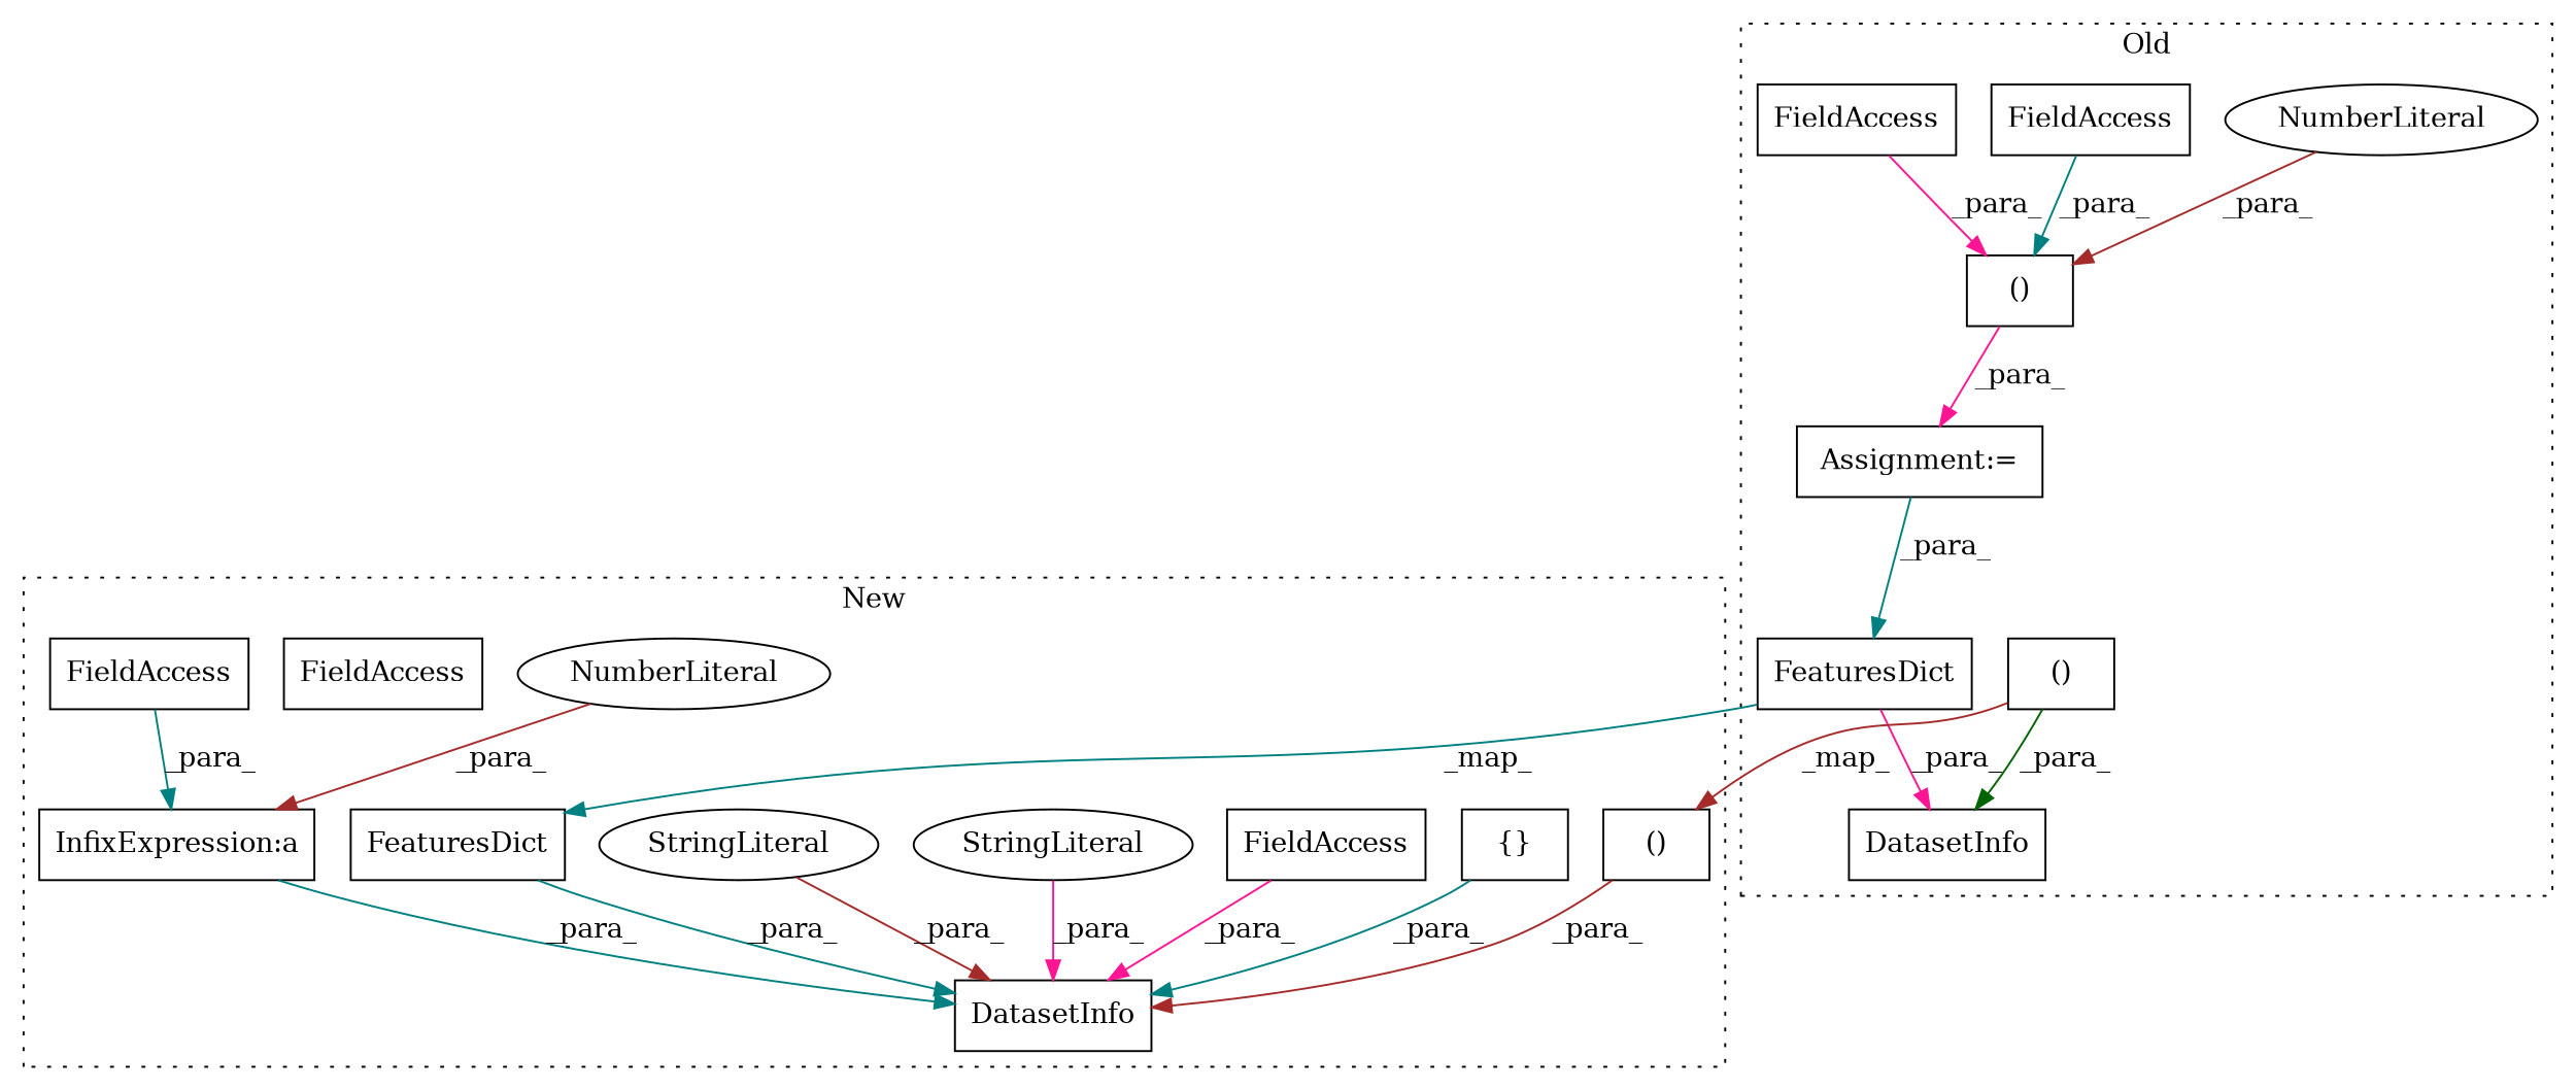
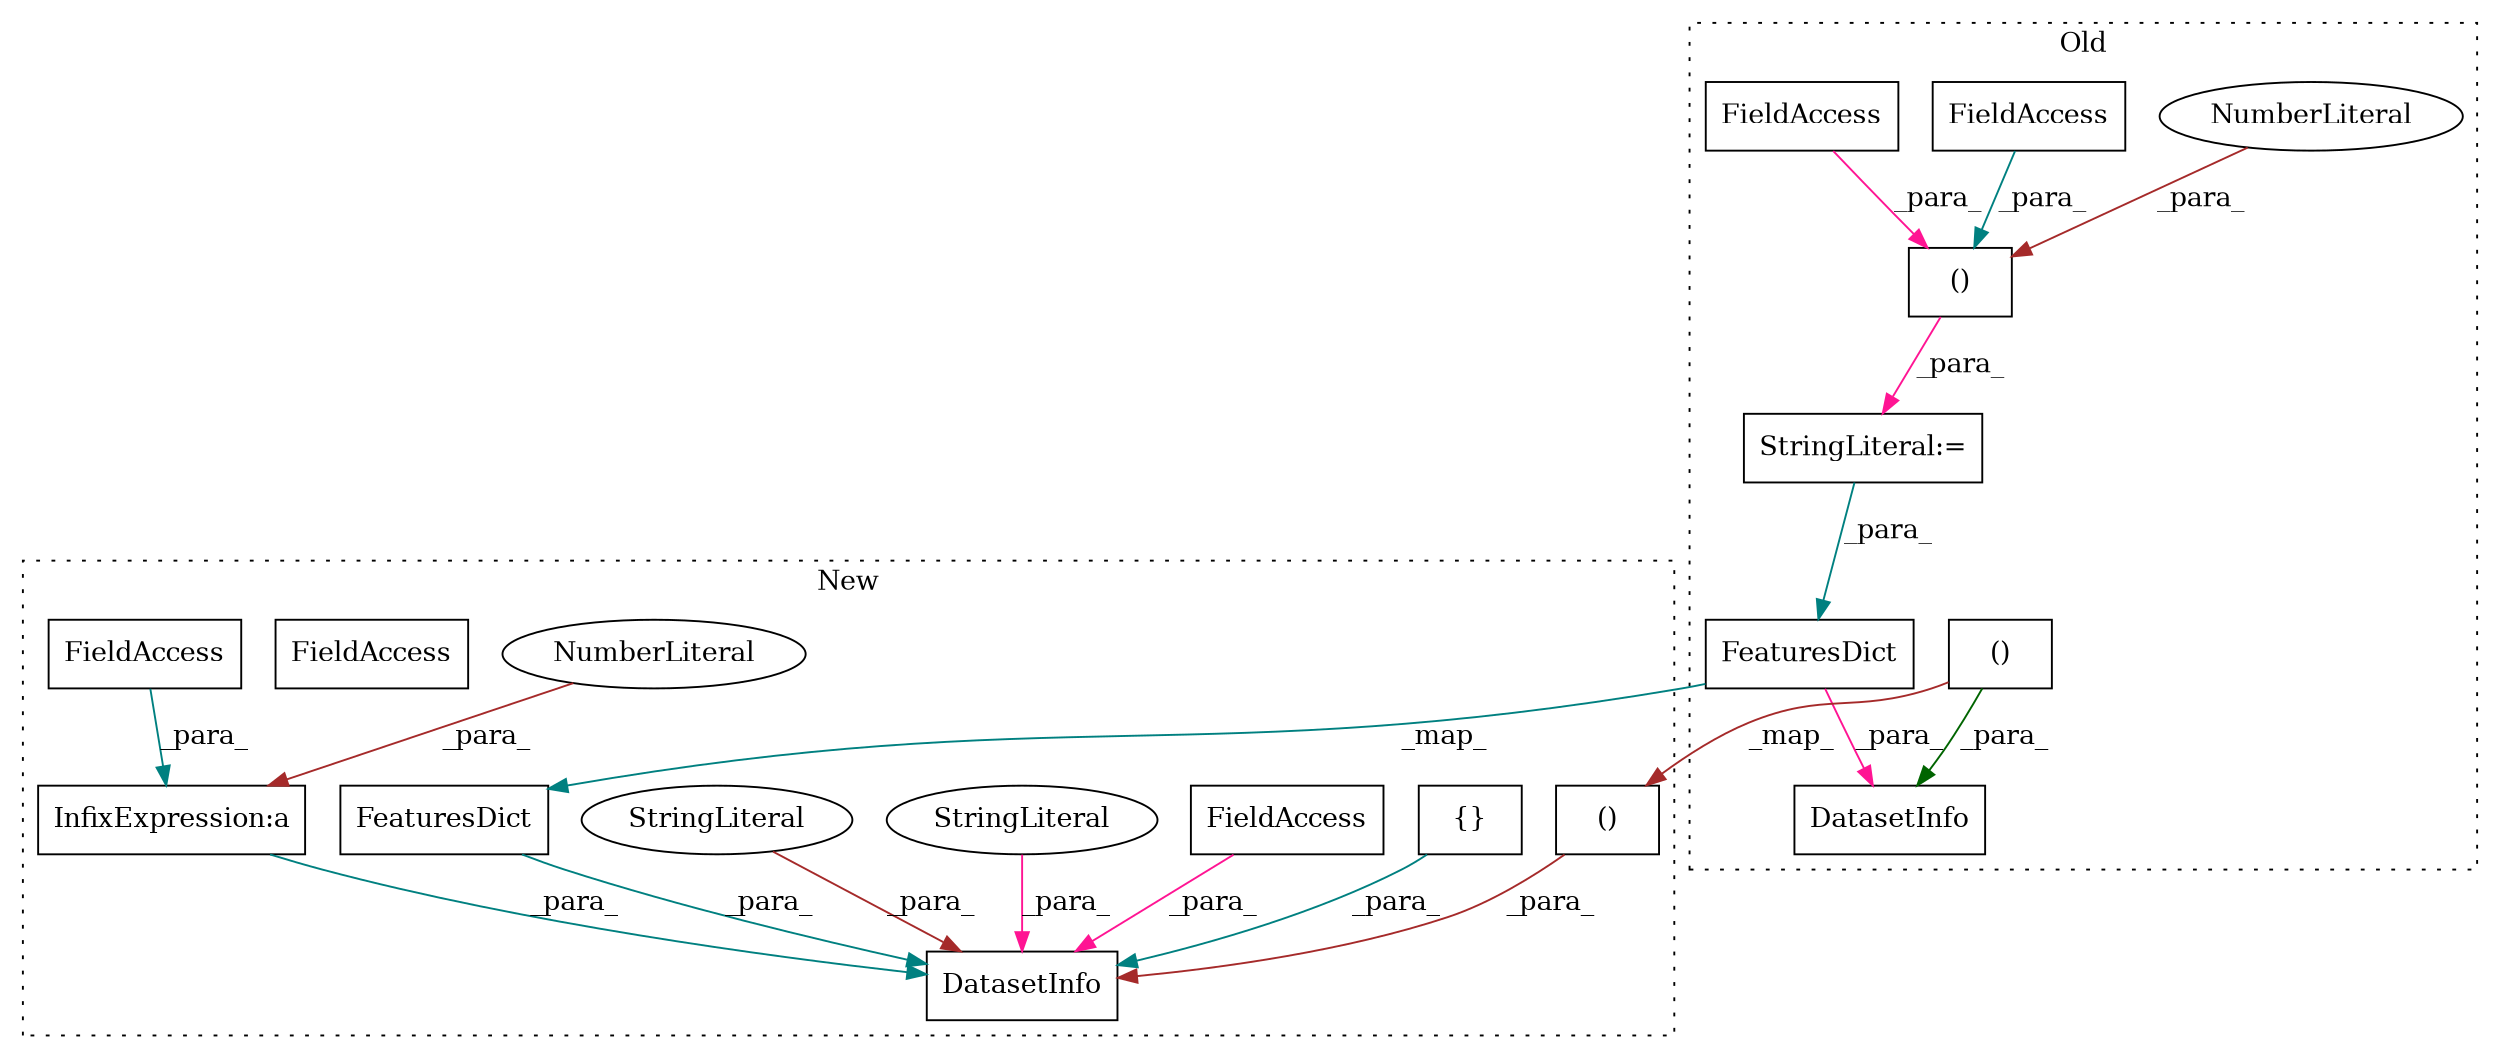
  digraph {
    node [a=22 l="13,1" s=4610 shape=box]
    edge [color=teal]
    n1 [a=32 label=FeaturesDict s="4851,5155"]
    n2 [a=32 l="12,2" label=DatasetInfo s="4799,5189"]
    n3 [a=106 l=61 label="()"]
    n4 [a=34 l=1 label=NumberLiteral s=4670 shape=ellipse]
    n5 [l=17 label=FieldAccess s=4640]
    n6 [l=17 label=FieldAccess]
    n7 [a=106 l=27 label="()" s=5162]
-   n8 [a=7 l=6 label="Assignment:=" s=4604]
+   n8 [a=7 l=6 label="StringLiteral:=" s=4604]
    n9 [a=32 label=FeaturesDict s="5481,5792"]
    n10 [a=32 l="12,1" label=DatasetInfo s="5060,6086"]
    n11 [a=27 l=3 label="InfixExpression:a" s=5894]
    n12 [a=34 l=5 label=NumberLiteral s=5889 shape=ellipse]
    n13 [a=4 l="1,1" label="{}" s="5840,5886"]
    n14 [l=9 label=FieldAccess s=5072]
    n15 [l=45 label=FieldAccess s=5897]
    n16 [a=45 l=142 label=StringLiteral s=5944 shape=ellipse]
    n17 [a=45 l=358 label=StringLiteral s=5082 shape=ellipse]
    n18 [a=106 l=27 label="()" s=5799]
    n19 [l=45 label=FieldAccess s=5897]
    subgraph cluster_1 {
      label=Old
      style=dotted
      n1
      n2
      n3
      n4
      n5
      n6
      n7
      n8
    }
    subgraph cluster_2 {
      label=New
      style=dotted
      n9
      n10
      n11
      n12
      n13
      n14
      n15
      n16
      n17
      n18
      n19
    }
    n1 -> n2 [label=_para_ color=deeppink]
    n1 -> n9 [label=_map_]
    n3 -> n8 [label=_para_ color=deeppink]
    n4 -> n3 [label=_para_ color=brown]
    n5 -> n3 [label=_para_]
    n6 -> n3 [label=_para_ color=deeppink]
    n7 -> n2 [label=_para_ color=darkgreen]
    n7 -> n18 [label=_map_ color=brown]
    n8 -> n1 [label=_para_]
    n9 -> n10 [label=_para_]
    n11 -> n10 [label=_para_]
    n12 -> n11 [label=_para_ color=brown]
    n13 -> n10 [label=_para_]
    n14 -> n10 [label=_para_ color=deeppink]
    n16 -> n10 [label=_para_ color=deeppink]
    n17 -> n10 [label=_para_ color=brown]
    n18 -> n10 [label=_para_ color=brown]
    n19 -> n11 [label=_para_]
  }
